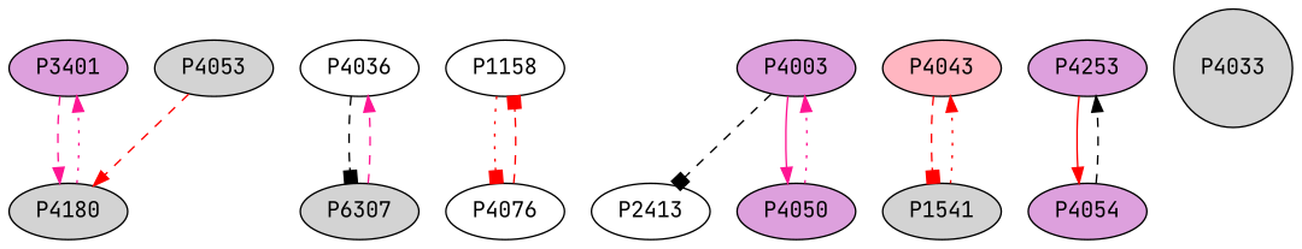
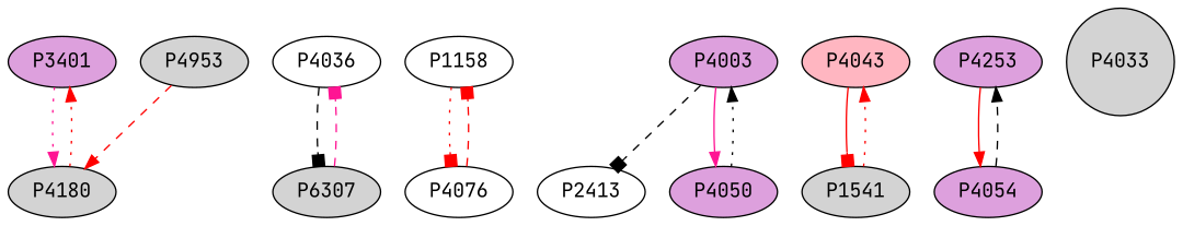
  digraph {
    fontname="JetBrains Mono"
    node [fillcolor=plum fontname="JetBrains Mono" style=filled]
    edge [arrowhead=normal color=red fontname="JetBrains Mono" style=dashed]
    P3401
    P4180 [fillcolor=lightgrey]
-   P4053 [fillcolor=lightgrey]
+   P4053 [fillcolor=lightgrey label=P4953]
    P4036 [fillcolor=white]
    P6307 [fillcolor=lightgrey]
    P1158 [fillcolor=white]
    n7 [fillcolor=white label=P4076]
    P2413 [fillcolor=white]
    P4003
    P4050
    P4043 [fillcolor=lightpink]
    P1541 [fillcolor=lightgrey]
    P4253
    P4054
    P4033 [fillcolor=lightgrey shape=circle]
-   P3401 -> P4180 [color=deeppink]
-   P4180 -> P3401 [color=deeppink style=dotted]
+   P3401 -> P4180 [color=deeppink style=dotted]
+   P4180 -> P3401 [style=dotted]
    P4053 -> P4180
    P4036 -> P6307 [arrowhead=box color=black]
-   P6307 -> P4036 [color=deeppink]
+   P6307 -> P4036 [arrowhead=box color=deeppink]
    P1158 -> n7 [arrowhead=box style=dotted]
    n7 -> P1158 [arrowhead=box]
    P4003 -> P2413 [arrowhead=box color=black]
    P4003 -> P4050 [color=deeppink style=solid]
-   P4050 -> P4003 [color=deeppink style=dotted]
-   P4043 -> P1541 [arrowhead=box]
+   P4050 -> P4003 [color=black style=dotted]
+   P4043 -> P1541 [arrowhead=box style=solid]
    P1541 -> P4043 [style=dotted]
    P4253 -> P4054 [style=solid]
    P4054 -> P4253 [color=black]
  }
